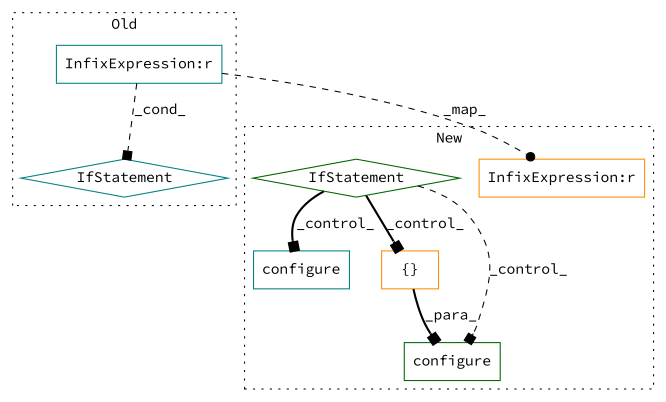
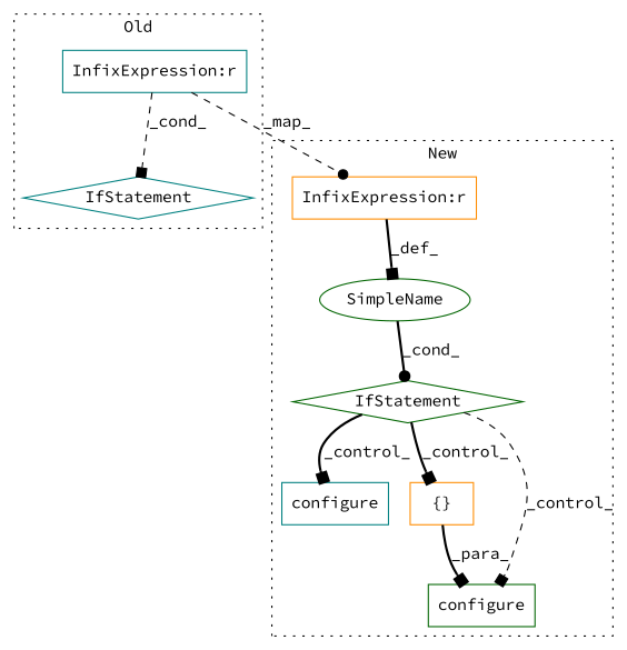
  digraph {
    fontname="Source Code Pro"
    node [a=25 l="4,2" shape=box color=teal fontname="Source Code Pro"]
    edge [style=bold arrowhead=box fontname="Source Code Pro"]
    n1 [label=IfStatement s="1137,1150" shape=diamond]
    n2 [a=27 l=4 label="InfixExpression:r" s=1145]
    n3 [a=32 l=11 label=configure s=1260]
    n4 [a=27 l=4 label="InfixExpression:r" s=1238 color=darkorange]
    n5 [a=4 l=2 label="{}" s=1319 color=darkorange]
    n6 [label=IfStatement s="1230,1243" shape=diamond color=darkgreen]
+   n7 [a=42 label=SimpleName shape=ellipse color=darkgreen l=""]
    n8 [a=32 l="10,1" label=configure s="1300,1321" color=darkgreen]
    subgraph cluster_1 {
      label=Old
      style=dotted
      n1
      n2
    }
    subgraph cluster_2 {
      label=New
      style=dotted
      n3
      n4
      n5
      n6
+     n7
      n8
    }
    n2 -> n1 [label=_cond_ style=dashed]
    n2 -> n4 [label=_map_ style=dashed arrowhead=dot]
+   n4 -> n7 [label=_def_]
    n5 -> n8 [label=_para_]
    n6 -> n3 [label=_control_]
    n6 -> n5 [label=_control_]
    n6 -> n8 [label=_control_ style=dashed]
+   n7 -> n6 [label=_cond_ arrowhead=dot]
  }
